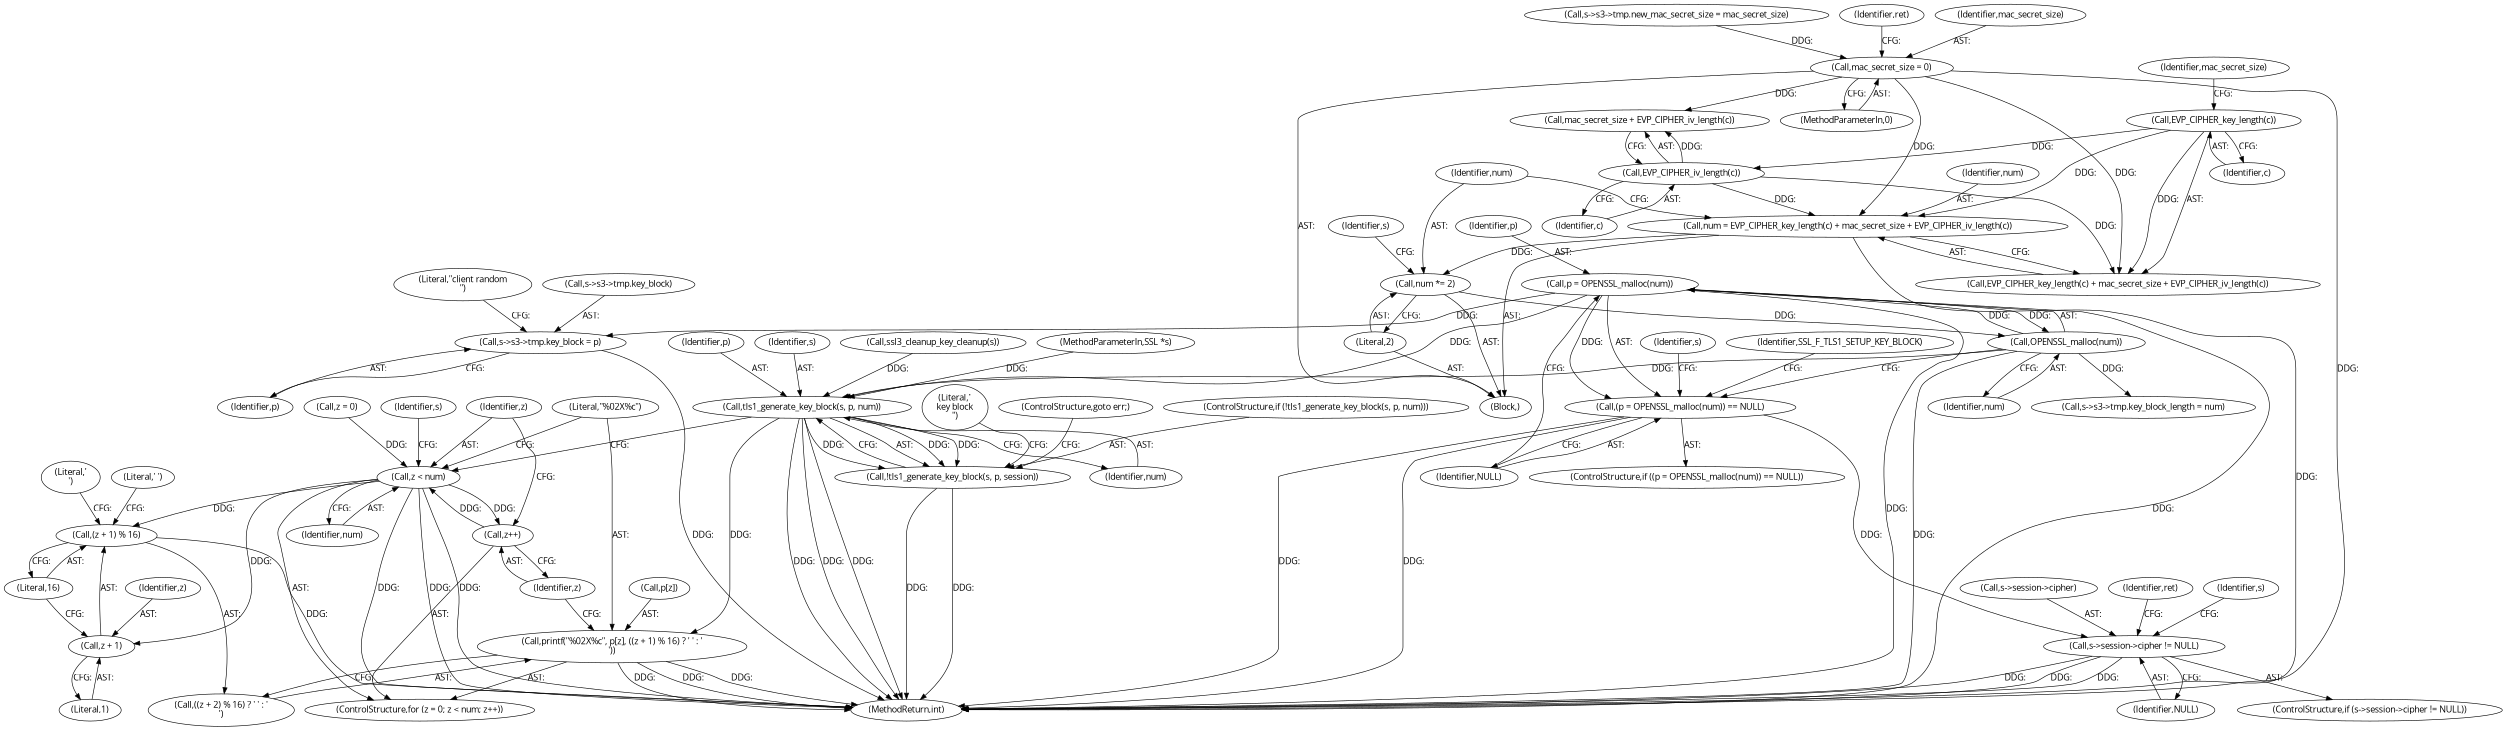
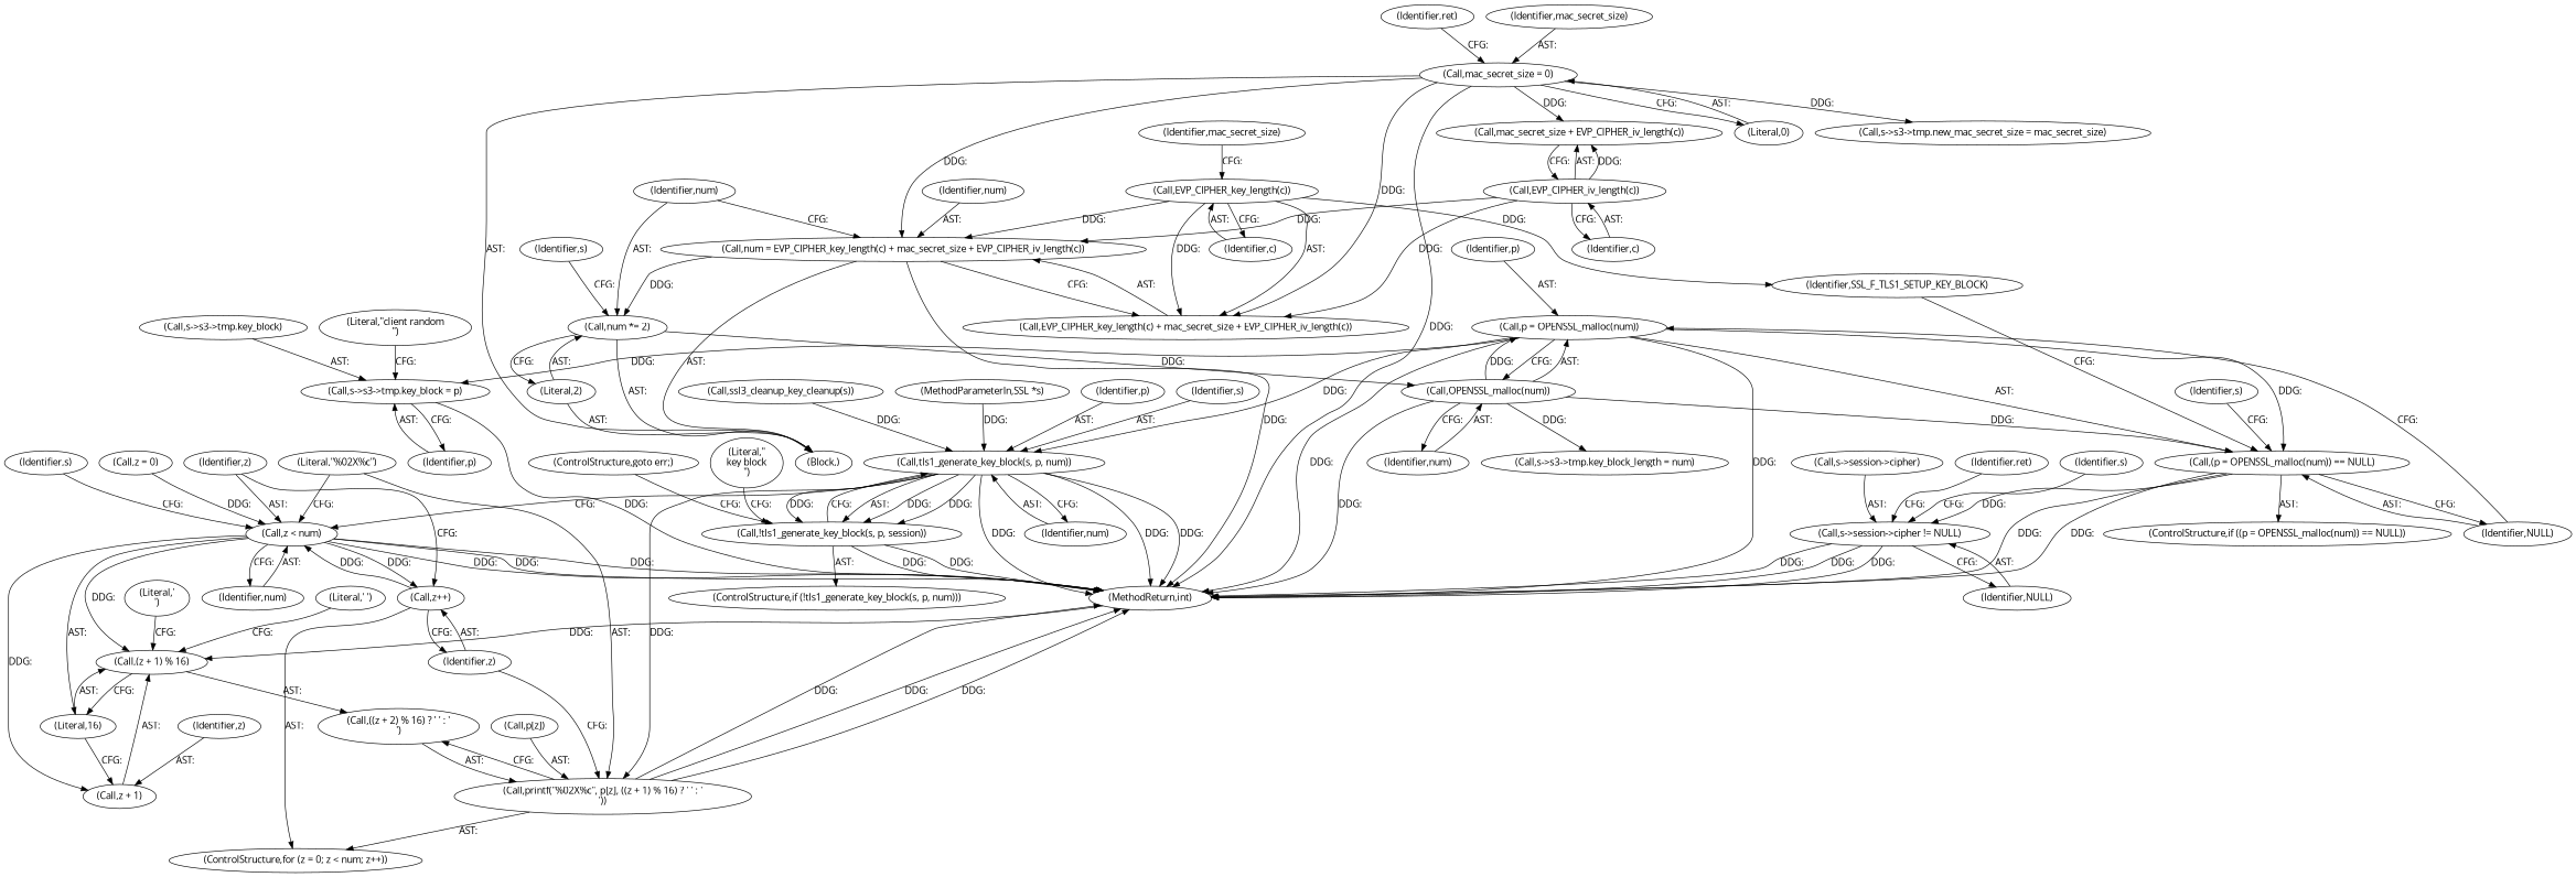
  digraph {
    fontname="Open Sans"
    node [fontname="Open Sans"]
    edge [fontname="Open Sans"]
    n1 [label="(Call,p = OPENSSL_malloc(num))"]
    n2 [label="(Call,OPENSSL_malloc(num))"]
    n3 [label="(Call,(p = OPENSSL_malloc(num)) == NULL)"]
    n4 [label="(Call,s->s3->tmp.key_block = p)"]
    n5 [label="(Call,tls1_generate_key_block(s, p, num))"]
    n6 [label="(MethodReturn,int)"]
    n7 [label="(Identifier,num)"]
    n8 [label="(Call,s->s3->tmp.key_block_length = num)"]
    n9 [label="(Call,s->session->cipher != NULL)"]
    n10 [label="(ControlStructure,if ((p = OPENSSL_malloc(num)) == NULL))"]
    n11 [label="(Identifier,NULL)"]
    n12 [label="(Identifier,p)"]
    n13 [label="(Call,!tls1_generate_key_block(s, p, session))"]
    n14 [label="(Call,z < num)"]
    n15 [label="(Call,printf(\"%02X%c\", p[z], ((z + 1) % 16) ? ' ' : '\n'))"]
    n16 [label="(Identifier,num)"]
    n17 [label="(Call,num *= 2)"]
    n18 [label="(Block,)"]
    n19 [label="(Literal,2)"]
    n20 [label="(Call,num = EVP_CIPHER_key_length(c) + mac_secret_size + EVP_CIPHER_iv_length(c))"]
    n21 [label="(Call,EVP_CIPHER_key_length(c) + mac_secret_size + EVP_CIPHER_iv_length(c))"]
    n22 [label="(Call,EVP_CIPHER_key_length(c))"]
    n23 [label="(Call,EVP_CIPHER_iv_length(c))"]
    n24 [label="(Identifier,c)"]
    n25 [label="(Call,mac_secret_size + EVP_CIPHER_iv_length(c))"]
    n26 [label="(Identifier,c)"]
    n27 [label="(Call,mac_secret_size = 0)"]
-   n28 [label="(MethodParameterIn,0)"]
+   n28 [label="(Literal,0)"]
    n29 [label="(Call,s->s3->tmp.new_mac_secret_size = mac_secret_size)"]
    n30 [label="(Identifier,NULL)"]
-   n31 [label="(ControlStructure,if (s->session->cipher != NULL))"]
    n32 [label="(ControlStructure,if (!tls1_generate_key_block(s, p, num)))"]
    n33 [label="(Call,z++)"]
    n34 [label="(Call,(z + 1) % 16)"]
    n35 [label="(Call,z + 1)"]
    n36 [label="(ControlStructure,for (z = 0; z < num; z++))"]
    n37 [label="(Identifier,num)"]
    n38 [label="(Call,((z + 2) % 16) ? ' ' : '\n')"]
    n39 [label="(Identifier,z)"]
    n40 [label="(Literal,16)"]
-   n41 [label="(Literal,1)"]
    n42 [label="(Identifier,s)"]
    n43 [label="(Call,z = 0)"]
    n44 [label="(Identifier,z)"]
    n45 [label="(Identifier,s)"]
    n46 [label="(Literal,\"client random\n\")"]
    n47 [label="(Call,ssl3_cleanup_key_cleanup(s))"]
    n48 [label="(Identifier,s)"]
    n49 [label="(Call,p[z])"]
    n50 [label="(Identifier,num)"]
    n51 [label="(MethodParameterIn,SSL *s)"]
    n52 [label="(Literal,\"\nkey block\n\")"]
    n53 [label="(Literal,\"%02X%c\")"]
    n54 [label="(Literal,' ')"]
    n55 [label="(Identifier,z)"]
    n56 [label="(ControlStructure,goto err;)"]
    n57 [label="(Identifier,mac_secret_size)"]
    n58 [label="(Identifier,p)"]
    n59 [label="(Identifier,ret)"]
    n60 [label="(Identifier,num)"]
    n61 [label="(Identifier,s)"]
    n62 [label="(Call,s->session->cipher)"]
    n63 [label="(Call,s->s3->tmp.key_block)"]
    n64 [label="(Literal,'\n')"]
    n65 [label="(Identifier,SSL_F_TLS1_SETUP_KEY_BLOCK)"]
    n66 [label="(Identifier,mac_secret_size)"]
    n67 [label="(Identifier,p)"]
    n68 [label="(Identifier,ret)"]
    n69 [label="(Identifier,s)"]
-   n1 -> n2 [label="DDG: "]
+   n1 -> n2 [label="CFG: "]
    n1 -> n3 [label="AST: "]
    n1 -> n3 [label="DDG: "]
    n1 -> n4 [label="DDG: "]
    n1 -> n5 [label="DDG: "]
    n1 -> n6 [label="DDG: "]
    n1 -> n6 [label="DDG: "]
    n2 -> n1 [label="AST: "]
    n2 -> n1 [label="DDG: "]
-   n2 -> n3 [label="CFG: "]
-   n2 -> n5 [label="DDG: "]
+   n2 -> n3 [label="DDG: "]
    n2 -> n6 [label="DDG: "]
    n2 -> n7 [label="CFG: "]
    n2 -> n8 [label="DDG: "]
    n3 -> n6 [label="DDG: "]
    n3 -> n6 [label="DDG: "]
    n3 -> n9 [label="DDG: "]
    n3 -> n10 [label="AST: "]
    n3 -> n11 [label="CFG: "]
    n4 -> n6 [label="DDG: "]
    n4 -> n12 [label="CFG: "]
    n5 -> n6 [label="DDG: "]
    n5 -> n6 [label="DDG: "]
    n5 -> n6 [label="DDG: "]
    n5 -> n13 [label="AST: "]
    n5 -> n13 [label="DDG: "]
    n5 -> n13 [label="DDG: "]
    n5 -> n13 [label="DDG: "]
    n5 -> n14 [label="CFG: "]
    n5 -> n15 [label="DDG: "]
    n5 -> n16 [label="CFG: "]
    n7 -> n2 [label="AST: "]
    n9 -> n6 [label="DDG: "]
    n9 -> n6 [label="DDG: "]
    n9 -> n6 [label="DDG: "]
    n9 -> n30 [label="CFG: "]
-   n9 -> n31 [label="AST: "]
    n11 -> n1 [label="CFG: "]
    n11 -> n3 [label="AST: "]
    n12 -> n4 [label="AST: "]
    n13 -> n5 [label="CFG: "]
    n13 -> n6 [label="DDG: "]
    n13 -> n6 [label="DDG: "]
-   n32 -> n13 [label="AST: "]
+   n13 -> n32 [label="AST: "]
    n14 -> n6 [label="DDG: "]
    n14 -> n6 [label="DDG: "]
    n14 -> n6 [label="DDG: "]
    n14 -> n33 [label="DDG: "]
    n14 -> n34 [label="DDG: "]
    n14 -> n35 [label="DDG: "]
-   n14 -> n36 [label="AST: "]
+   n14 -> n40 [label="AST: "]
    n14 -> n37 [label="CFG: "]
    n15 -> n6 [label="DDG: "]
    n15 -> n6 [label="DDG: "]
    n15 -> n6 [label="DDG: "]
    n15 -> n36 [label="AST: "]
    n15 -> n38 [label="CFG: "]
    n16 -> n5 [label="AST: "]
    n17 -> n2 [label="DDG: "]
    n17 -> n18 [label="AST: "]
    n17 -> n19 [label="CFG: "]
    n19 -> n17 [label="AST: "]
    n19 -> n18 [label="AST: "]
    n20 -> n6 [label="DDG: "]
    n20 -> n17 [label="DDG: "]
    n20 -> n18 [label="AST: "]
    n20 -> n21 [label="CFG: "]
    n21 -> n20 [label="AST: "]
    n22 -> n20 [label="DDG: "]
    n22 -> n21 [label="AST: "]
    n22 -> n21 [label="DDG: "]
-   n22 -> n23 [label="DDG: "]
+   n22 -> n65 [label="DDG: "]
    n22 -> n24 [label="CFG: "]
    n23 -> n20 [label="DDG: "]
    n23 -> n21 [label="DDG: "]
    n23 -> n25 [label="AST: "]
    n23 -> n25 [label="DDG: "]
    n23 -> n26 [label="CFG: "]
    n24 -> n22 [label="AST: "]
    n25 -> n23 [label="CFG: "]
    n26 -> n23 [label="AST: "]
    n27 -> n6 [label="DDG: "]
    n27 -> n18 [label="AST: "]
    n27 -> n20 [label="DDG: "]
    n27 -> n21 [label="DDG: "]
    n27 -> n25 [label="DDG: "]
    n27 -> n28 [label="CFG: "]
-   n29 -> n27 [label="DDG: "]
+   n27 -> n29 [label="DDG: "]
    n28 -> n27 [label="AST: "]
    n30 -> n9 [label="AST: "]
    n33 -> n14 [label="DDG: "]
    n33 -> n36 [label="AST: "]
    n33 -> n39 [label="CFG: "]
-   n34 -> n6 [label="DDG: "]
+   n6 -> n34 [label="DDG: "]
    n34 -> n38 [label="AST: "]
    n34 -> n40 [label="CFG: "]
    n35 -> n34 [label="AST: "]
-   n35 -> n41 [label="CFG: "]
    n37 -> n14 [label="AST: "]
    n38 -> n15 [label="AST: "]
    n39 -> n15 [label="CFG: "]
    n39 -> n33 [label="AST: "]
    n40 -> n34 [label="AST: "]
    n40 -> n35 [label="CFG: "]
-   n41 -> n35 [label="AST: "]
    n42 -> n5 [label="AST: "]
    n43 -> n14 [label="DDG: "]
    n44 -> n14 [label="AST: "]
    n44 -> n33 [label="CFG: "]
    n45 -> n9 [label="CFG: "]
    n46 -> n4 [label="CFG: "]
    n47 -> n5 [label="DDG: "]
    n48 -> n17 [label="CFG: "]
    n49 -> n15 [label="AST: "]
    n50 -> n17 [label="AST: "]
    n50 -> n20 [label="CFG: "]
    n51 -> n5 [label="DDG: "]
    n52 -> n13 [label="CFG: "]
    n53 -> n14 [label="CFG: "]
    n53 -> n15 [label="AST: "]
    n54 -> n34 [label="CFG: "]
    n55 -> n35 [label="AST: "]
    n56 -> n13 [label="CFG: "]
    n57 -> n22 [label="CFG: "]
    n58 -> n5 [label="AST: "]
    n59 -> n27 [label="CFG: "]
    n60 -> n20 [label="AST: "]
    n61 -> n3 [label="CFG: "]
    n62 -> n9 [label="AST: "]
    n63 -> n4 [label="AST: "]
    n64 -> n34 [label="CFG: "]
    n65 -> n3 [label="CFG: "]
    n66 -> n27 [label="AST: "]
    n67 -> n1 [label="AST: "]
    n68 -> n9 [label="CFG: "]
    n69 -> n14 [label="CFG: "]
  }
